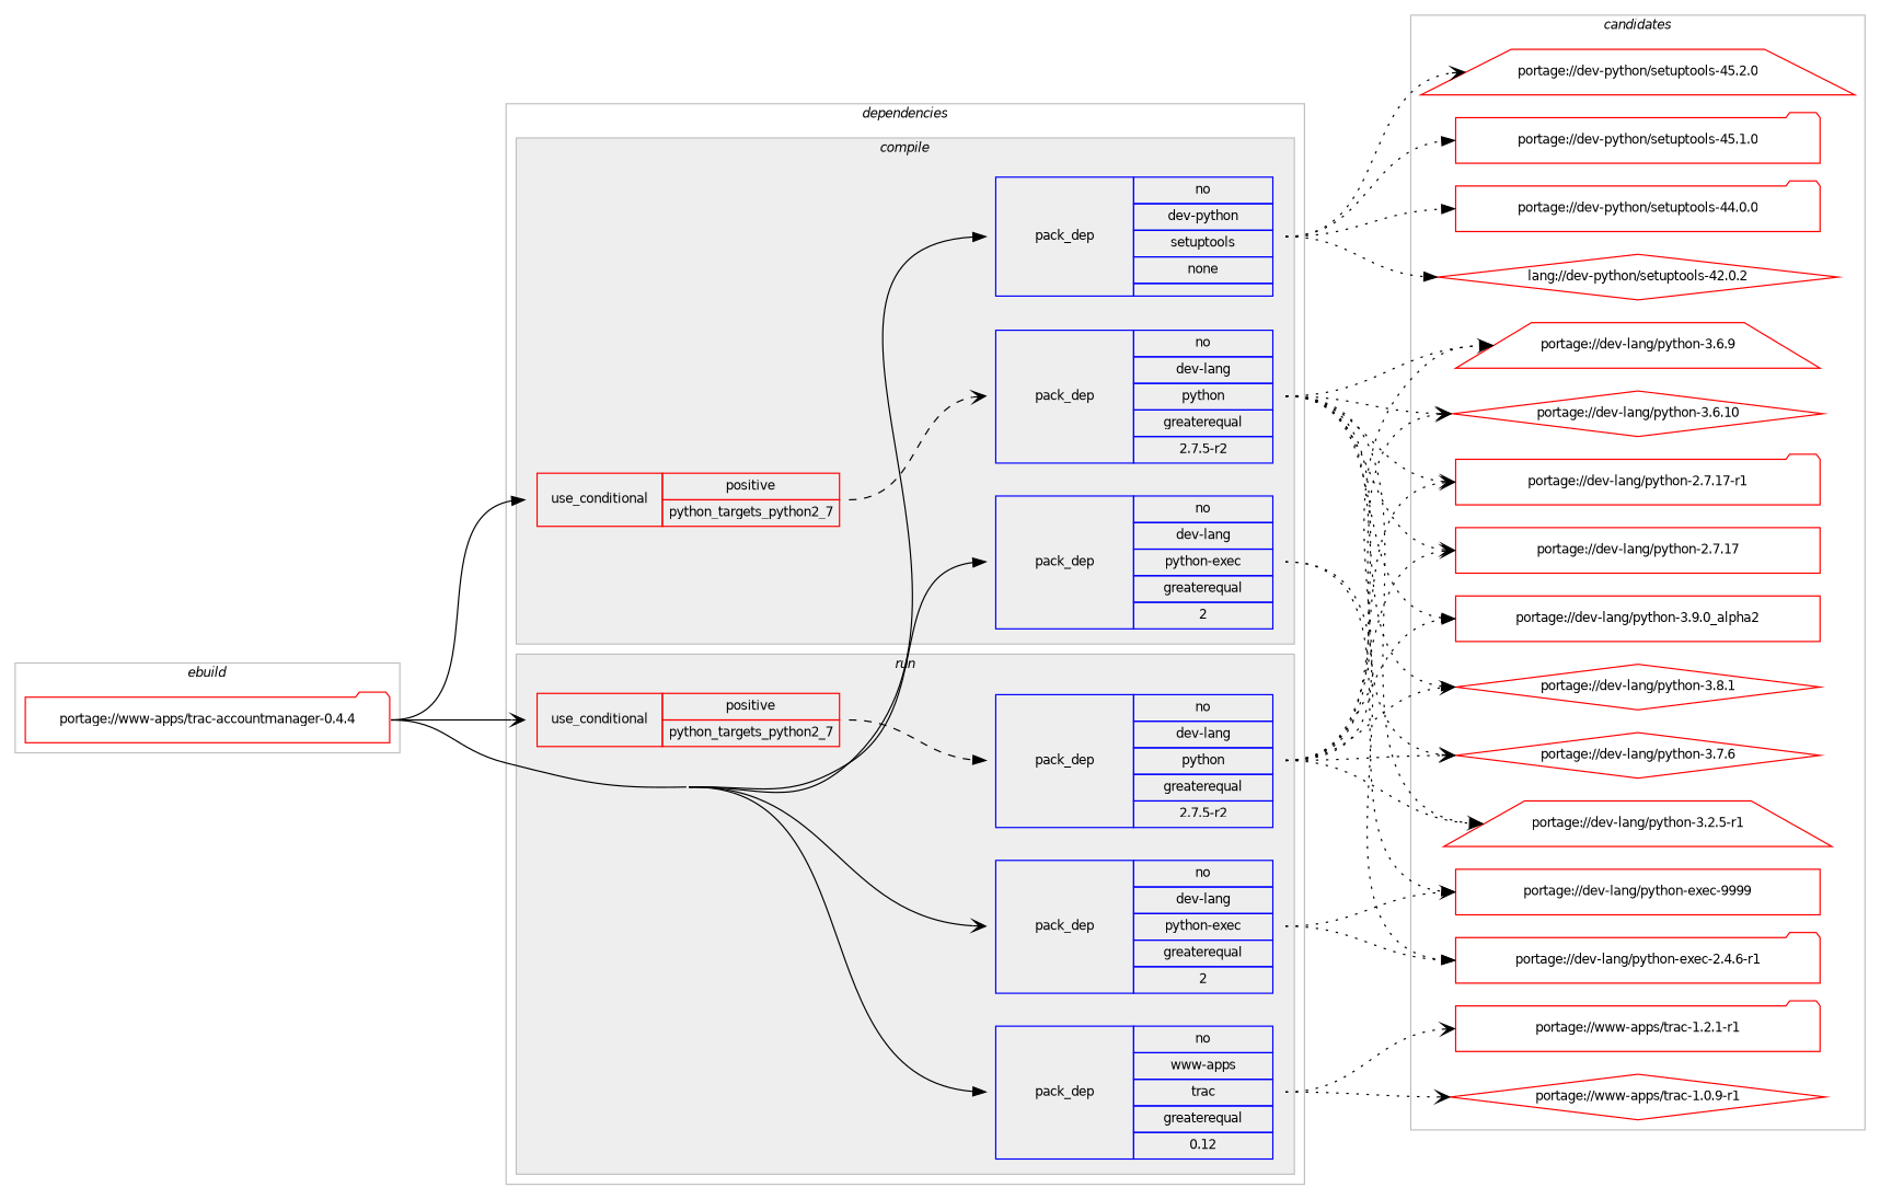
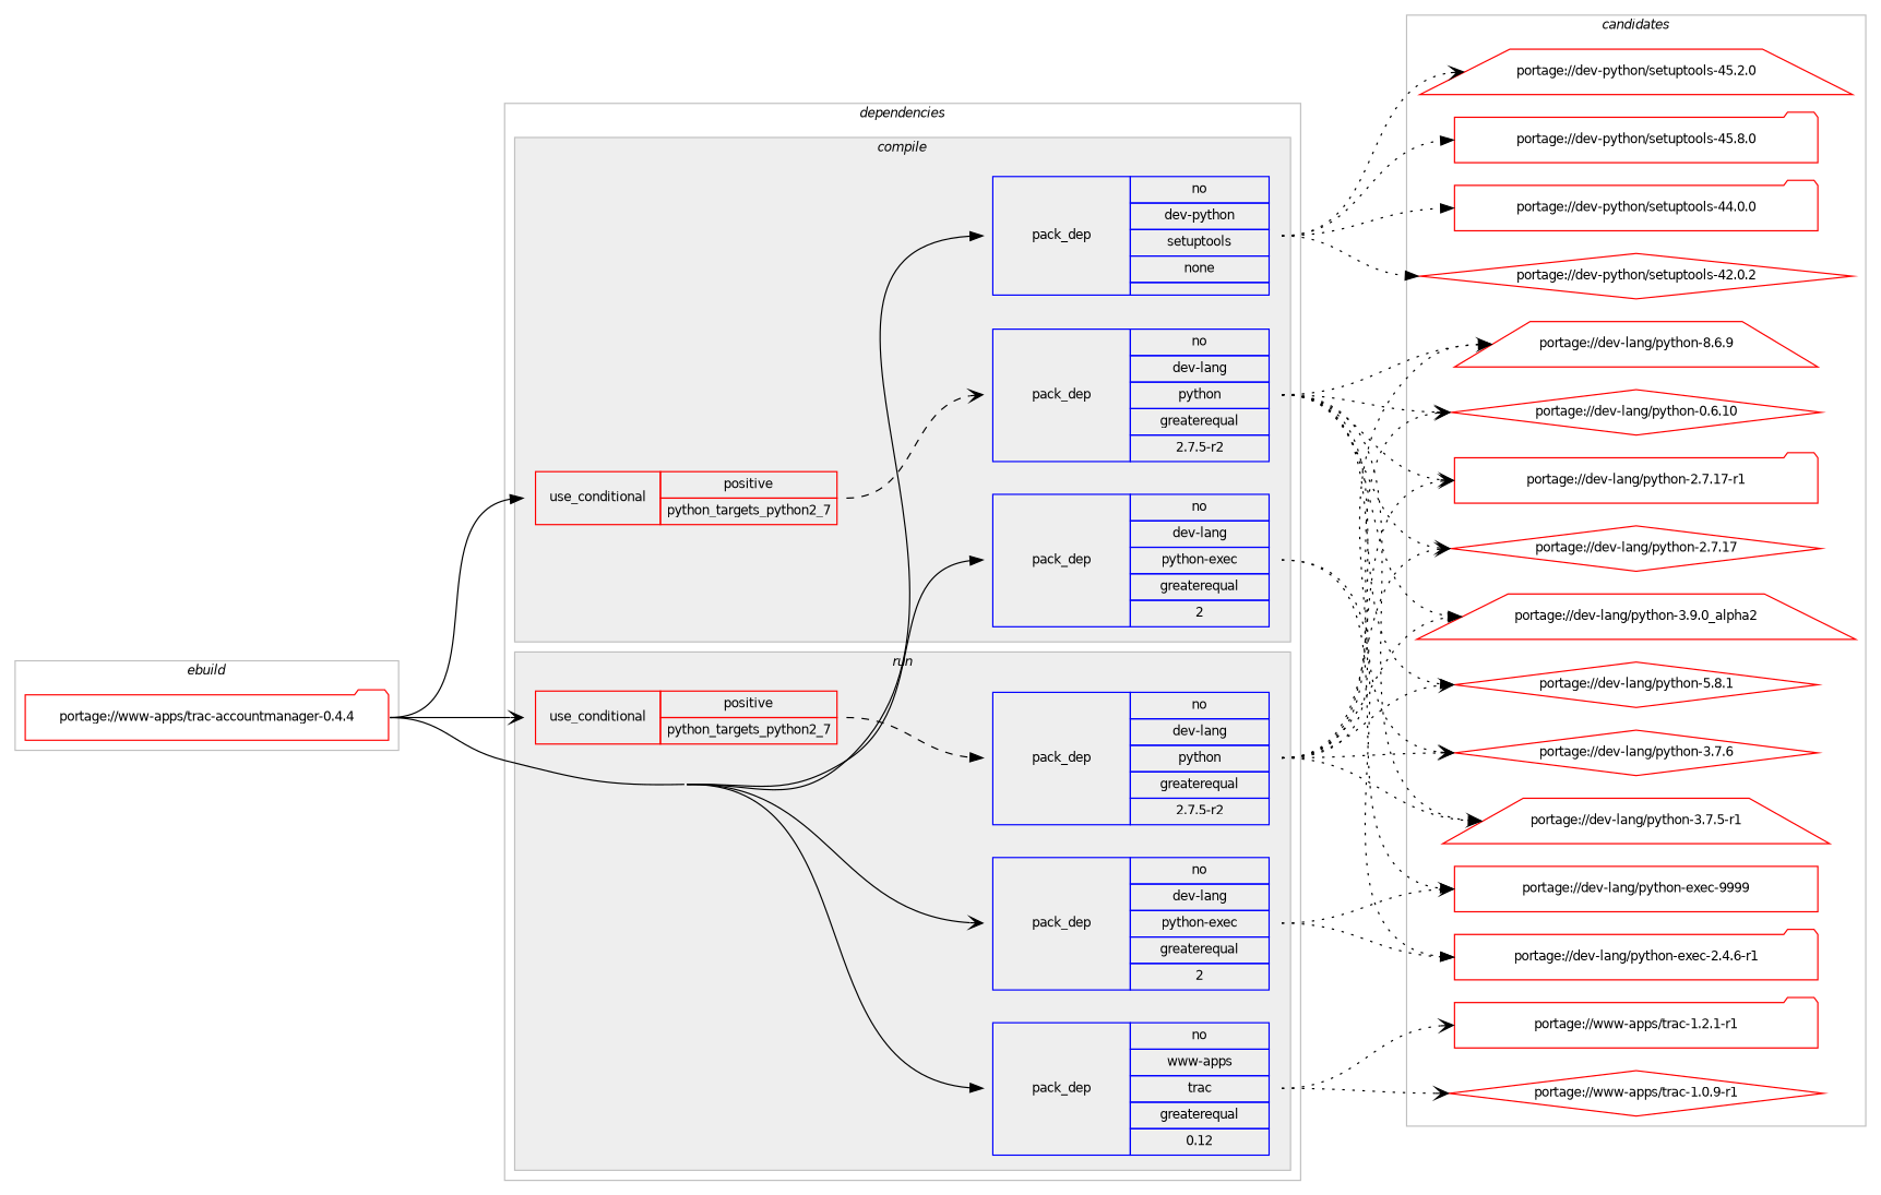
  digraph {
    compound=true
    concentrate=true
    fontname=Helvetica
    fontsize=10
    newrank=true
    rankdir=LR
    ranksep=1.5
    node [color=red fontname=Helvetica fontsize=10 shape=none]
    edge [arrowhead=vee headport=w style=dotted tailport=e weight=100]
    n1 [label="portage://www-apps/trac-accountmanager-0.4.4" shape=folder width=4]
    n2 [color=blue label=<<TABLE BORDER="0" CELLBORDER="1" CELLSPACING="0" CELLPADDING="4" WIDTH="220"><TR><TD ROWSPAN="6" CELLPADDING="30">pack_dep</TD></TR><TR><TD WIDTH="110">no</TD></TR><TR><TD>dev-lang</TD></TR><TR><TD>python</TD></TR><TR><TD>greaterequal</TD></TR><TR><TD>2.7.5-r2</TD></TR></TABLE>>]
    n3 [label=<<TABLE BORDER="0" CELLBORDER="1" CELLSPACING="0" CELLPADDING="4"><TR><TD ROWSPAN="3" CELLPADDING="10">use_conditional</TD></TR><TR><TD>positive</TD></TR><TR><TD>python_targets_python2_7</TD></TR></TABLE>>]
    n4 [color=blue label=<<TABLE BORDER="0" CELLBORDER="1" CELLSPACING="0" CELLPADDING="4" WIDTH="220"><TR><TD ROWSPAN="6" CELLPADDING="30">pack_dep</TD></TR><TR><TD WIDTH="110">no</TD></TR><TR><TD>dev-lang</TD></TR><TR><TD>python-exec</TD></TR><TR><TD>greaterequal</TD></TR><TR><TD>2</TD></TR></TABLE>>]
    n5 [color=blue label=<<TABLE BORDER="0" CELLBORDER="1" CELLSPACING="0" CELLPADDING="4" WIDTH="220"><TR><TD ROWSPAN="6" CELLPADDING="30">pack_dep</TD></TR><TR><TD WIDTH="110">no</TD></TR><TR><TD>dev-python</TD></TR><TR><TD>setuptools</TD></TR><TR><TD>none</TD></TR><TR><TD></TD></TR></TABLE>>]
    n6 [color=blue label=<<TABLE BORDER="0" CELLBORDER="1" CELLSPACING="0" CELLPADDING="4" WIDTH="220"><TR><TD ROWSPAN="6" CELLPADDING="30">pack_dep</TD></TR><TR><TD WIDTH="110">no</TD></TR><TR><TD>dev-lang</TD></TR><TR><TD>python</TD></TR><TR><TD>greaterequal</TD></TR><TR><TD>2.7.5-r2</TD></TR></TABLE>>]
    n7 [label=<<TABLE BORDER="0" CELLBORDER="1" CELLSPACING="0" CELLPADDING="4"><TR><TD ROWSPAN="3" CELLPADDING="10">use_conditional</TD></TR><TR><TD>positive</TD></TR><TR><TD>python_targets_python2_7</TD></TR></TABLE>>]
    n8 [color=blue label=<<TABLE BORDER="0" CELLBORDER="1" CELLSPACING="0" CELLPADDING="4" WIDTH="220"><TR><TD ROWSPAN="6" CELLPADDING="30">pack_dep</TD></TR><TR><TD WIDTH="110">no</TD></TR><TR><TD>dev-lang</TD></TR><TR><TD>python-exec</TD></TR><TR><TD>greaterequal</TD></TR><TR><TD>2</TD></TR></TABLE>>]
    n9 [color=blue label=<<TABLE BORDER="0" CELLBORDER="1" CELLSPACING="0" CELLPADDING="4" WIDTH="220"><TR><TD ROWSPAN="6" CELLPADDING="30">pack_dep</TD></TR><TR><TD WIDTH="110">no</TD></TR><TR><TD>www-apps</TD></TR><TR><TD>trac</TD></TR><TR><TD>greaterequal</TD></TR><TR><TD>0.12</TD></TR></TABLE>>]
-   n10 [label="portage://dev-lang/python-3.9.0_alpha2" shape=box width=4]
-   n11 [label="portage://dev-lang/python-3.8.1" shape=diamond width=4]
+   n10 [label="portage://dev-lang/python-3.9.0_alpha2" shape=trapezium width=4]
+   n11 [label="portage://dev-lang/python-5.8.1" shape=diamond width=4]
    n12 [label="portage://dev-lang/python-3.7.6" shape=diamond width=4]
-   n13 [label="portage://dev-lang/python-3.2.5-r1" shape=trapezium width=4]
-   n14 [label="portage://dev-lang/python-3.6.9" shape=trapezium width=4]
-   n15 [label="portage://dev-lang/python-3.6.10" shape=diamond width=4]
+   n13 [label="portage://dev-lang/python-3.7.5-r1" shape=trapezium width=4]
+   n14 [label="portage://dev-lang/python-8.6.9" shape=trapezium width=4]
+   n15 [label="portage://dev-lang/python-0.6.10" shape=diamond width=4]
    n16 [label="portage://dev-lang/python-2.7.17-r1" shape=folder width=4]
-   n17 [label="portage://dev-lang/python-2.7.17" shape=box width=4]
+   n17 [label="portage://dev-lang/python-2.7.17" shape=diamond width=4]
    n18 [label="portage://dev-lang/python-exec-9999" shape=box width=4]
    n19 [label="portage://dev-lang/python-exec-2.4.6-r1" shape=folder width=4]
    n20 [label="portage://dev-python/setuptools-45.2.0" shape=trapezium width=4]
-   n21 [label="portage://dev-python/setuptools-45.1.0" shape=folder width=4]
+   n21 [label="portage://dev-python/setuptools-45.8.0" shape=folder width=4]
    n22 [label="portage://dev-python/setuptools-44.0.0" shape=folder width=4]
-   n23 [label="lang://dev-python/setuptools-42.0.2" shape=diamond width=4]
+   n23 [label="portage://dev-python/setuptools-42.0.2" shape=diamond width=4]
    n24 [label="portage://www-apps/trac-1.2.1-r1" shape=folder width=4]
    n25 [label="portage://www-apps/trac-1.0.9-r1" shape=diamond width=4]
    subgraph cluster_1 {
      color=gray
      label=<<i>ebuild</i>>
      rank=same
      n1
    }
    subgraph cluster_2 {
      color=gray
      label=<<i>dependencies</i>>
      subgraph cluster_3 {
        color=gray
        fillcolor="#eeeeee"
        label=<<i>compile</i>>
        style=filled
        subgraph sub_4 {
          color=gray
          fillcolor="#eeeeee"
          label=<<i>compile</i>>
          style=filled
          n3
          subgraph sub_5 {
            color=gray
            fillcolor="#eeeeee"
            label=<<i>compile</i>>
            style=filled
            n2
          }
        }
        subgraph sub_6 {
          color=gray
          fillcolor="#eeeeee"
          label=<<i>compile</i>>
          style=filled
          n4
        }
        subgraph sub_7 {
          color=gray
          fillcolor="#eeeeee"
          label=<<i>compile</i>>
          style=filled
          n5
        }
      }
      subgraph cluster_8 {
        color=gray
        fillcolor="#eeeeee"
        label=<<i>compile and run</i>>
        style=filled
      }
      subgraph cluster_9 {
        color=gray
        fillcolor="#eeeeee"
        label=<<i>run</i>>
        style=filled
        subgraph sub_10 {
          color=gray
          fillcolor="#eeeeee"
          label=<<i>run</i>>
          style=filled
          n7
          subgraph sub_11 {
            color=gray
            fillcolor="#eeeeee"
            label=<<i>run</i>>
            style=filled
            n6
          }
        }
        subgraph sub_12 {
          color=gray
          fillcolor="#eeeeee"
          label=<<i>run</i>>
          style=filled
          n8
        }
        subgraph sub_13 {
          color=gray
          fillcolor="#eeeeee"
          label=<<i>run</i>>
          style=filled
          n9
        }
      }
    }
    subgraph cluster_14 {
      color=gray
      label=<<i>candidates</i>>
      rank=same
      subgraph sub_15 {
        color=black
        label=<<i>candidates</i>>
        nodesep=1
        rank=same
        n10
        n11
        n12
        n13
        n14
        n15
        n16
        n17
      }
      subgraph sub_16 {
        color=black
        label=<<i>candidates</i>>
        nodesep=1
        rank=same
        n18
        n19
      }
      subgraph sub_17 {
        color=black
        label=<<i>candidates</i>>
        nodesep=1
        rank=same
        n20
        n21
        n22
        n23
      }
      subgraph sub_18 {
        color=black
        label=<<i>candidates</i>>
        nodesep=1
        rank=same
        n10
        n11
        n12
        n13
        n14
        n15
        n16
        n17
      }
      subgraph sub_19 {
        color=black
        label=<<i>candidates</i>>
        nodesep=1
        rank=same
        n18
        n19
      }
      subgraph sub_20 {
        color=black
        label=<<i>candidates</i>>
        nodesep=1
        rank=same
        n24
        n25
      }
    }
    n1 -> n3 [arrowhead=normal style=solid weight=20]
    n1 -> n4 [arrowhead=normal style=solid weight=20]
    n1 -> n5 [arrowhead=normal style=solid weight=20]
    n1 -> n7 [style=solid weight=20]
    n1 -> n8 [style=solid weight=20]
    n1 -> n9 [arrowhead=normal style=solid weight=20]
    n2 -> n10 [arrowhead=normal]
    n2 -> n11 [arrowhead=normal]
    n2 -> n12
    n2 -> n13
    n2 -> n14
    n2 -> n15
    n2 -> n16
    n2 -> n17
    n3 -> n2 [style=dashed weight=20]
    n4 -> n18 [arrowhead=normal]
    n4 -> n19 [arrowhead=normal]
    n5 -> n20
    n5 -> n21 [arrowhead=normal]
    n5 -> n22 [arrowhead=normal]
    n5 -> n23 [arrowhead=normal]
    n6 -> n10 [arrowhead=normal]
    n6 -> n11
    n6 -> n12
    n6 -> n13 [arrowhead=normal]
    n6 -> n14 [arrowhead=normal]
    n6 -> n15
    n6 -> n16
    n6 -> n17
    n7 -> n6 [arrowhead=normal style=dashed weight=20]
    n8 -> n18
    n8 -> n19 [arrowhead=normal]
    n9 -> n24
    n9 -> n25
  }
